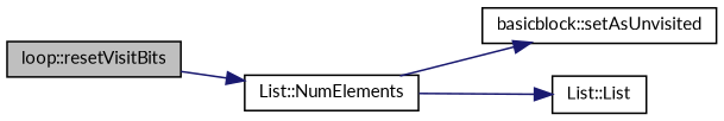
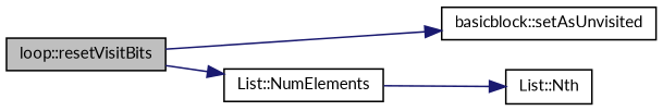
  digraph {
    fontname=Lato
    rankdir=LR
    node [color=black fillcolor=white fontname=Lato fontsize=10 shape=record style=filled]
    edge [color=midnightblue fontname=Lato fontsize=10 labelfontname=Helvetica labelfontsize=10 style=solid]
    n1 [fillcolor=grey75 fontcolor=black height=0.2 label="loop::resetVisitBits" width=0.4]
    n2 [height=0.2 label="List::NumElements" width=0.4]
    n3 [height=0.2 label="basicblock::setAsUnvisited" width=0.4]
-   n4 [height=0.2 label="List::List" width=0.4]
+   n4 [height=0.2 label="List::Nth" width=0.4]
    n1 -> n2
-   n2 -> n3
+   n1 -> n3
    n2 -> n4
  }
